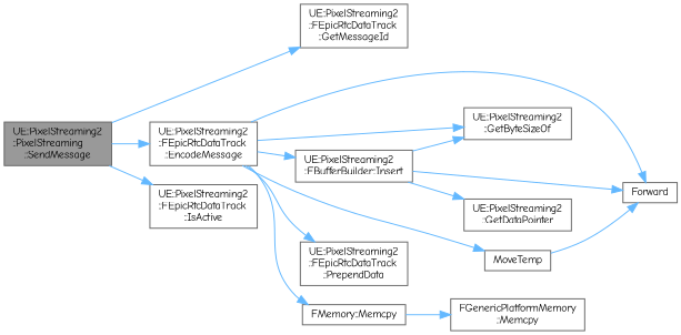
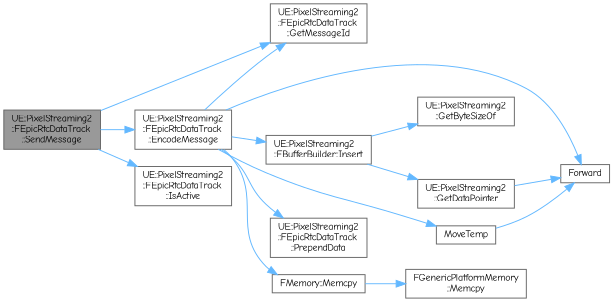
  digraph {
    fontname="Comic Neue"
    rankdir=LR
    node [color=grey40 fillcolor=white fontname="Comic Neue" fontsize=10 shape=box style=filled]
    edge [color=steelblue1 fontname="Comic Neue" fontsize=10 labelfontname=Helvetica labelfontsize=10 style=solid]
-   n1 [color=gray40 fillcolor=grey60 fontcolor=black height=0.2 label="UE::PixelStreaming2\l::PixelStreaming\l::SendMessage" width=0.4]
+   n1 [color=gray40 fillcolor=grey60 fontcolor=black height=0.2 label="UE::PixelStreaming2\l::FEpicRtcDataTrack\l::SendMessage" width=0.4]
    n2 [height=0.2 label="UE::PixelStreaming2\l::FEpicRtcDataTrack\l::EncodeMessage" width=0.4]
    n3 [height=0.2 label="UE::PixelStreaming2\l::FEpicRtcDataTrack\l::GetMessageId" width=0.4]
    n4 [height=0.2 label="UE::PixelStreaming2\l::FEpicRtcDataTrack\l::IsActive" width=0.4]
    n5 [height=0.2 label=Forward width=0.4]
    n6 [height=0.2 label="UE::PixelStreaming2\l::GetByteSizeOf" width=0.4]
    n7 [height=0.2 label="UE::PixelStreaming2\l::FBufferBuilder::Insert" width=0.4]
    n8 [height=0.2 label=MoveTemp width=0.4]
    n9 [height=0.2 label="UE::PixelStreaming2\l::FEpicRtcDataTrack\l::PrependData" width=0.4]
    n10 [height=0.2 label="FMemory::Memcpy" width=0.4]
    n11 [height=0.2 label="UE::PixelStreaming2\l::GetDataPointer" width=0.4]
    n12 [height=0.2 label="FGenericPlatformMemory\l::Memcpy" width=0.4]
    n1 -> n2
    n1 -> n3
    n1 -> n4
    n2 -> n5
-   n2 -> n6
+   n2 -> n3
    n2 -> n7
    n2 -> n8
    n2 -> n9
    n2 -> n10
-   n7 -> n5
+   n11 -> n5
    n7 -> n6
    n7 -> n11
    n8 -> n5
    n10 -> n12
  }
